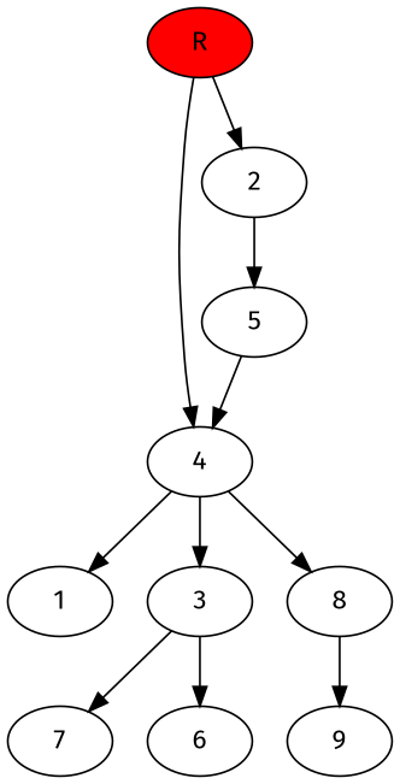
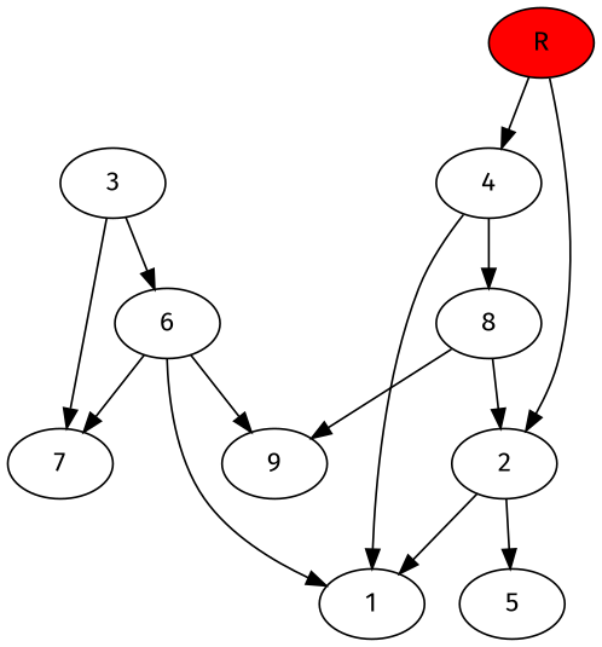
  digraph {
    fontname="Fira Sans"
    node [fontname="Fira Sans"]
    edge [fontname="Fira Sans"]
    4
    1
    3
    8
    2
    5
    7
    6
    9
    R [fillcolor="#ff0000" style=filled]
    4 -> 1
-   4 -> 3
    4 -> 8
    3 -> 7
    3 -> 6
+   8 -> 2
    8 -> 9
+   2 -> 1
    2 -> 5
-   5 -> 4
+   6 -> 1
+   6 -> 7
+   6 -> 9
    R -> 4
    R -> 2
  }
